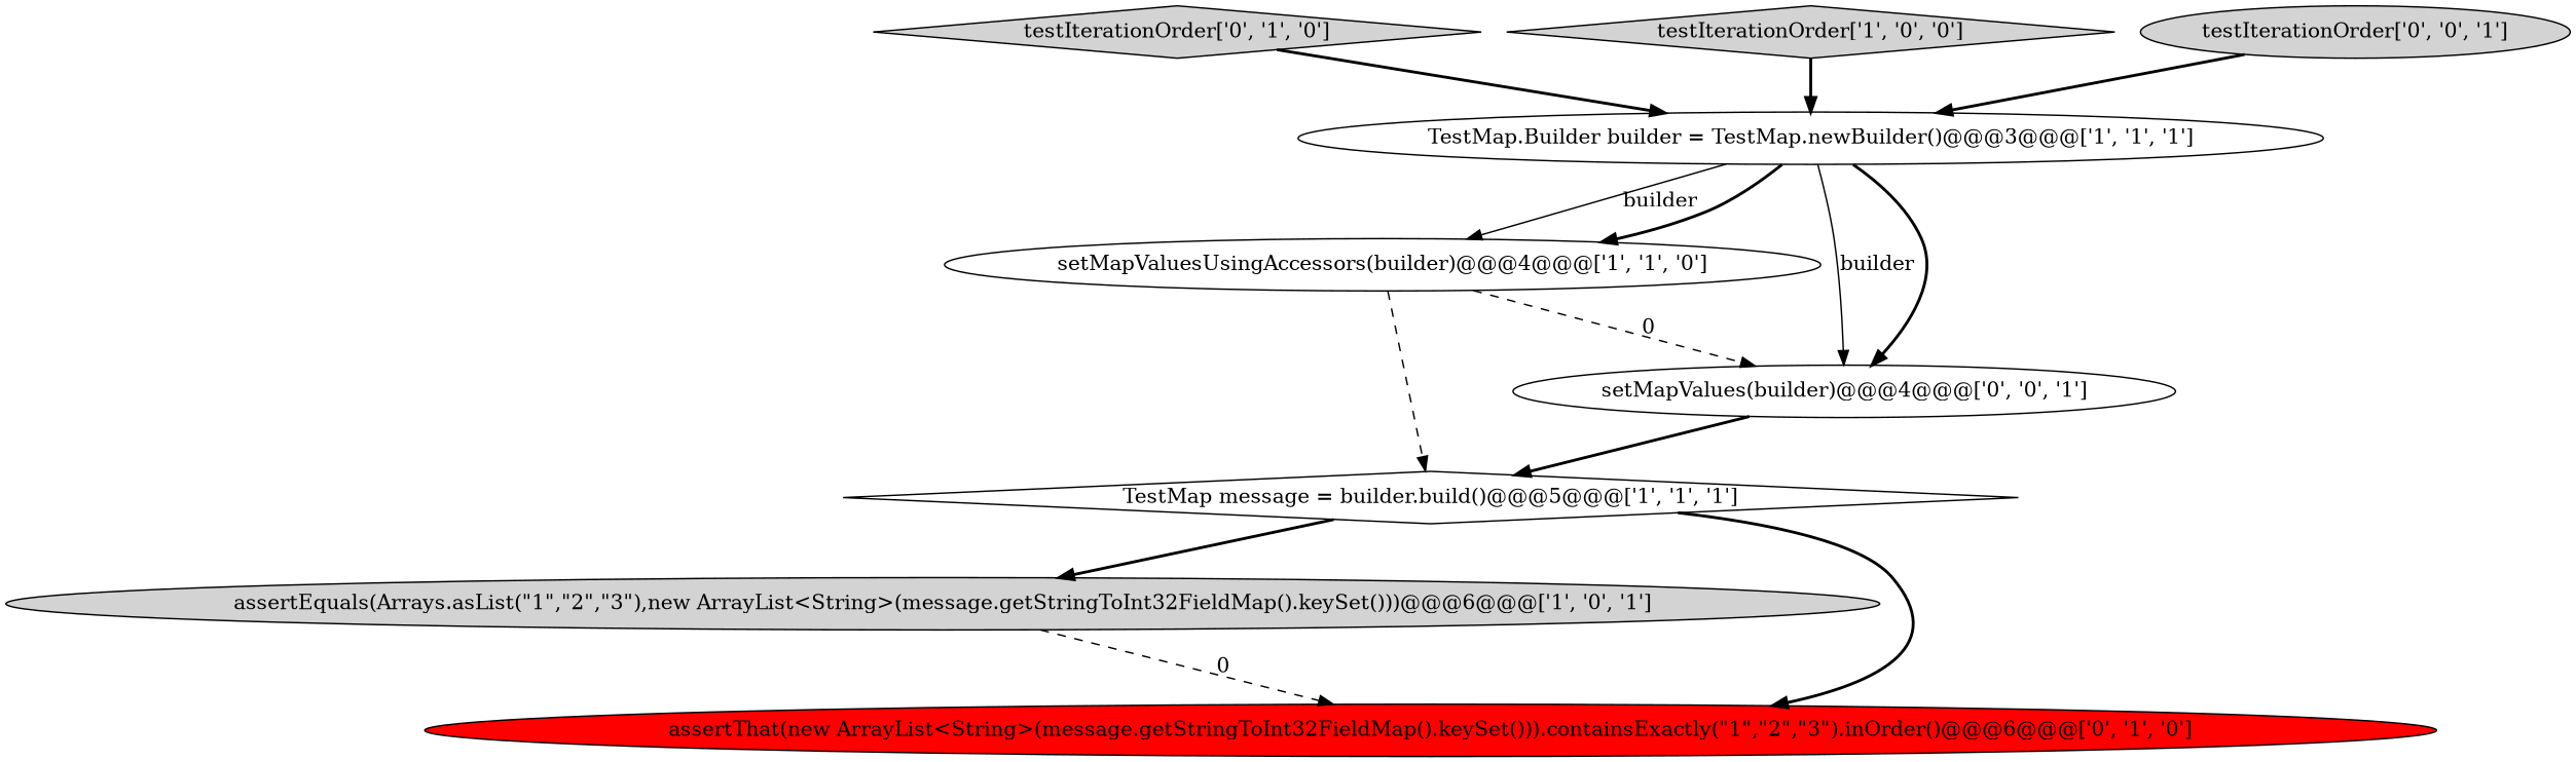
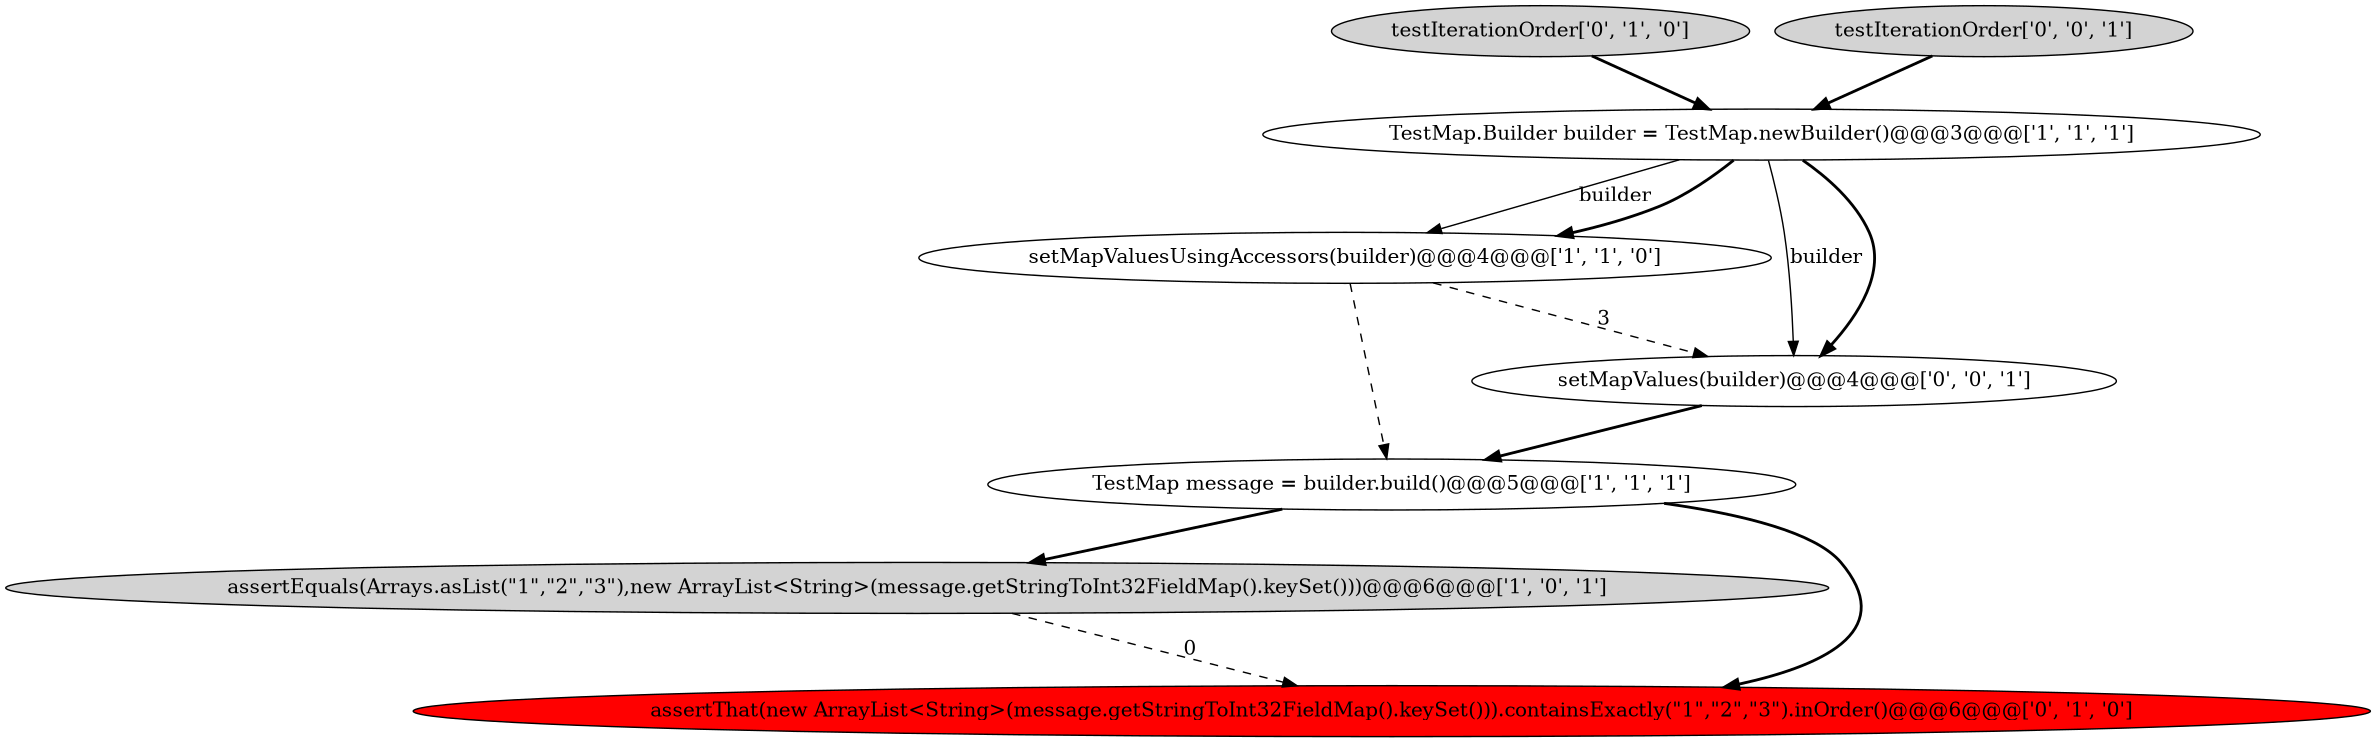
  digraph {
    node [fillcolor=lightgray shape=ellipse style=filled]
    edge [style=bold]
-   n1 [label="testIterationOrder['0', '1', '0']" shape=diamond]
+   n1 [label="testIterationOrder['0', '1', '0']"]
    n2 [fillcolor=white label="TestMap.Builder builder = TestMap.newBuilder()@@@3@@@['1', '1', '1']"]
    n3 [fillcolor=white label="setMapValuesUsingAccessors(builder)@@@4@@@['1', '1', '0']"]
    n4 [fillcolor=white label="setMapValues(builder)@@@4@@@['0', '0', '1']"]
-   n5 [label="testIterationOrder['1', '0', '0']" shape=diamond]
-   n6 [fillcolor=white label="TestMap message = builder.build()@@@5@@@['1', '1', '1']" shape=diamond]
+   n6 [fillcolor=white label="TestMap message = builder.build()@@@5@@@['1', '1', '1']"]
    n7 [label="assertEquals(Arrays.asList(\"1\",\"2\",\"3\"),new ArrayList<String>(message.getStringToInt32FieldMap().keySet()))@@@6@@@['1', '0', '1']"]
    n8 [fillcolor=red label="assertThat(new ArrayList<String>(message.getStringToInt32FieldMap().keySet())).containsExactly(\"1\",\"2\",\"3\").inOrder()@@@6@@@['0', '1', '0']"]
    n9 [label="testIterationOrder['0', '0', '1']"]
    n1 -> n2
    n2 -> n3 [label=builder style=solid]
    n2 -> n3
    n2 -> n4 [label=builder style=solid]
    n2 -> n4
-   n3 -> n4 [label=0 style=dashed]
+   n3 -> n4 [label=3 style=dashed]
    n3 -> n6 [style=dashed]
    n4 -> n6
-   n5 -> n2
    n6 -> n7
    n6 -> n8
    n7 -> n8 [label=0 style=dashed]
    n9 -> n2
  }
